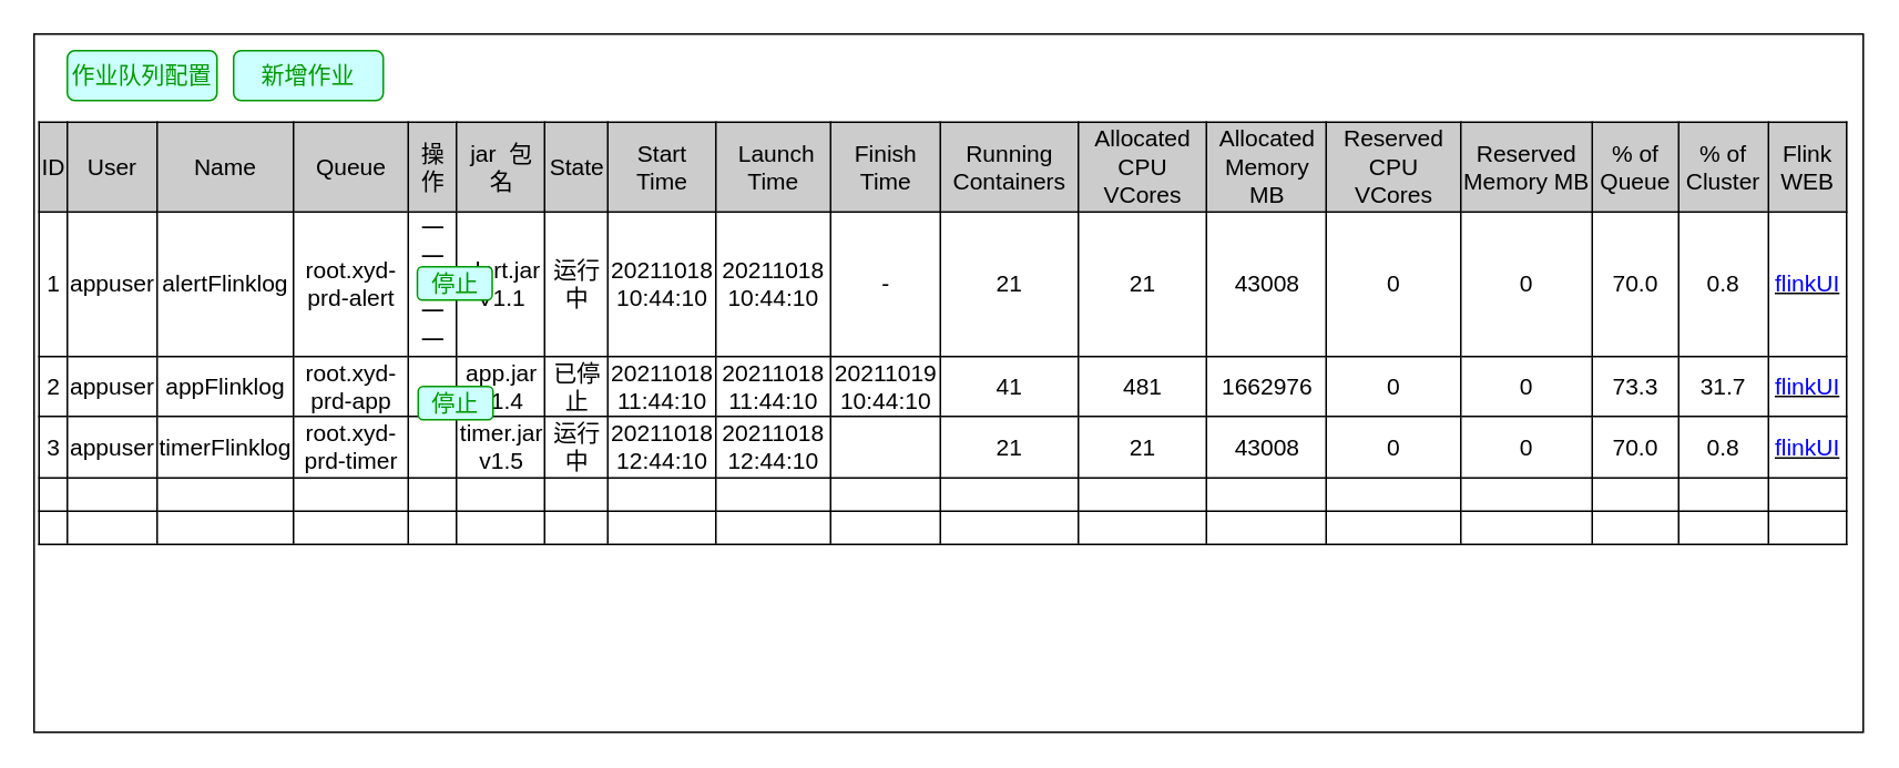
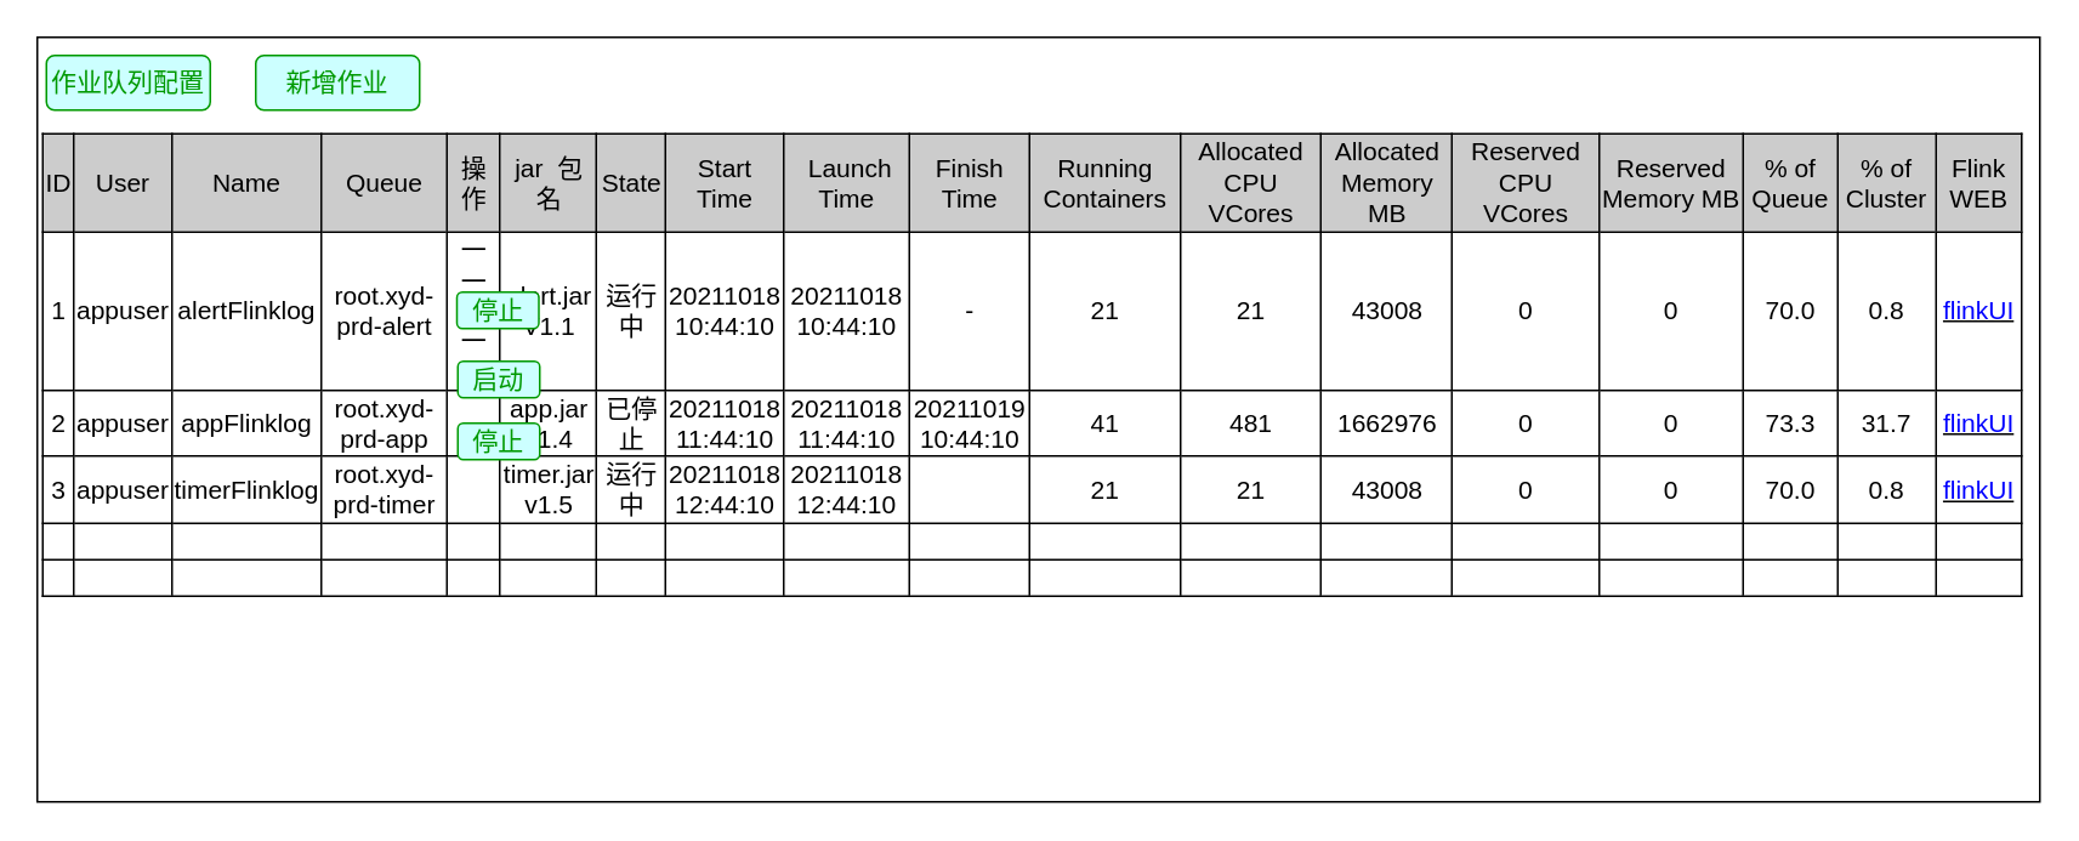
  <mxCell id="0" />
  <mxCell id="1" parent="0" />
  <mxCell id="2" value="" style="rounded=0;whiteSpace=wrap;html=1;" parent="1" vertex="1"><mxGeometry x="20" y="20" width="1100" height="420" as="geometry" /></mxCell>
- <mxCell id="3" value="&lt;font color=&quot;#009900&quot;&gt;&lt;span&gt;作业队列配置&lt;/span&gt;&lt;/font&gt;" style="rounded=1;whiteSpace=wrap;html=1;fontSize=14;fontColor=#000000;strokeColor=#009900;fillColor=#CCFFFF;strokeWidth=1;" parent="1" vertex="1"><mxGeometry x="40" y="30" width="90" height="30" as="geometry" /></mxCell>
+ <mxCell id="3" value="&lt;font color=&quot;#009900&quot;&gt;&lt;span&gt;作业队列配置&lt;/span&gt;&lt;/font&gt;" style="rounded=1;whiteSpace=wrap;html=1;fontSize=14;fontColor=#000000;strokeColor=#009900;fillColor=#CCFFFF;strokeWidth=1;" parent="1" vertex="1"><mxGeometry x="25" y="30" width="90" height="30" as="geometry" /></mxCell>
  <mxCell id="4" value="&lt;table border=&quot;1&quot; style=&quot;border: 1px solid rgb(0 , 0 , 0) ; border-collapse: collapse ; background-color: rgb(255 , 255 , 255)&quot; align=&quot;left&quot;&gt;&lt;tbody&gt;&lt;tr&gt;&lt;td style=&quot;background-color: rgb(204 , 204 , 204)&quot;&gt;ID&lt;/td&gt;&lt;td style=&quot;border-collapse: collapse ; background-color: rgb(204 , 204 , 204)&quot;&gt;User&lt;/td&gt;&lt;td style=&quot;background-color: rgb(204 , 204 , 204)&quot;&gt;Name&lt;/td&gt;&lt;td style=&quot;background-color: rgb(204 , 204 , 204)&quot;&gt;Queue&lt;/td&gt;&lt;td style=&quot;background-color: rgb(204 , 204 , 204)&quot;&gt;操作&lt;/td&gt;&lt;td style=&quot;background-color: rgb(204 , 204 , 204)&quot;&gt;&lt;span&gt;j&lt;/span&gt;ar &amp;nbsp;包名&lt;/td&gt;&lt;td style=&quot;background-color: rgb(204 , 204 , 204)&quot;&gt;State&lt;/td&gt;&lt;td style=&quot;border-collapse: collapse ; background-color: rgb(204 , 204 , 204)&quot;&gt;Start Time&lt;/td&gt;&lt;td style=&quot;background-color: rgb(204 , 204 , 204)&quot;&gt;&amp;nbsp;Launch Time&lt;/td&gt;&lt;td style=&quot;background-color: rgb(204 , 204 , 204)&quot;&gt;Finish Time&lt;/td&gt;&lt;td style=&quot;background-color: rgb(204 , 204 , 204)&quot;&gt;Running Containers&lt;/td&gt;&lt;td style=&quot;background-color: rgb(204 , 204 , 204)&quot;&gt;Allocated CPU VCores&lt;br&gt;&lt;/td&gt;&lt;td style=&quot;background-color: rgb(204 , 204 , 204)&quot;&gt;Allocated Memory&lt;br&gt;MB&lt;/td&gt;&lt;td style=&quot;background-color: rgb(204 , 204 , 204)&quot;&gt;Reserved CPU VCores&lt;/td&gt;&lt;td style=&quot;background-color: rgb(204 , 204 , 204)&quot;&gt;Reserved Memory MB&lt;/td&gt;&lt;td style=&quot;background-color: rgb(204 , 204 , 204)&quot;&gt;% of Queue&lt;/td&gt;&lt;td style=&quot;background-color: rgb(204 , 204 , 204)&quot;&gt;% of Cluster&lt;/td&gt;&lt;td style=&quot;background-color: rgb(204 , 204 , 204)&quot;&gt;Flink WEB&lt;/td&gt;&lt;/tr&gt;&lt;tr&gt;&lt;td&gt;1&lt;/td&gt;&lt;td style=&quot;border-collapse: collapse&quot;&gt;appuser&lt;/td&gt;&lt;td&gt;alertFlinklog&lt;/td&gt;&lt;td&gt;root.xyd-prd-alert&lt;/td&gt;&lt;td style=&quot;border: 1px solid rgb(0 , 0 , 0) ; border-collapse: collapse&quot;&gt;一 一一一一&lt;/td&gt;&lt;td&gt;alert.jar&lt;br&gt;V1.1&lt;/td&gt;&lt;td&gt;运行中&lt;/td&gt;&lt;td&gt;20211018&lt;br&gt;10:44:10&lt;/td&gt;&lt;td&gt;20211018&lt;br&gt;10:44:10&lt;/td&gt;&lt;td&gt;-&lt;/td&gt;&lt;td&gt;21&lt;/td&gt;&lt;td&gt;21&lt;/td&gt;&lt;td&gt;43008&lt;/td&gt;&lt;td&gt;0&lt;/td&gt;&lt;td&gt;0&lt;/td&gt;&lt;td&gt;70.0&lt;/td&gt;&lt;td&gt;0.8&lt;/td&gt;&lt;td style=&quot;border: 1px solid rgb(0 , 0 , 0) ; border-collapse: collapse&quot;&gt;&lt;u&gt;&lt;font color=&quot;#0000ff&quot;&gt;flinkUI&lt;/font&gt;&lt;/u&gt;&lt;/td&gt;&lt;/tr&gt;&lt;tr&gt;&lt;td&gt;2&lt;/td&gt;&lt;td style=&quot;border-collapse: collapse&quot;&gt;appuser&lt;br&gt;&lt;/td&gt;&lt;td&gt;appFlinklog&lt;/td&gt;&lt;td&gt;root.xyd-prd-app&lt;br&gt;&lt;/td&gt;&lt;td&gt;&lt;br&gt;&lt;/td&gt;&lt;td&gt;app.jar&lt;br&gt;v1.4&lt;/td&gt;&lt;td&gt;已停止&lt;/td&gt;&lt;td&gt;20211018&lt;br&gt;11:44:10&lt;br&gt;&lt;/td&gt;&lt;td&gt;20211018&lt;br&gt;11:44:10&lt;br&gt;&lt;/td&gt;&lt;td&gt;20211019&lt;br&gt;10:44:10&lt;br&gt;&lt;/td&gt;&lt;td&gt;41&lt;/td&gt;&lt;td&gt;481&lt;/td&gt;&lt;td&gt;1662976&lt;/td&gt;&lt;td&gt;0&lt;/td&gt;&lt;td&gt;0&lt;/td&gt;&lt;td&gt;73.3&lt;/td&gt;&lt;td&gt;31.7&lt;/td&gt;&lt;td&gt;&lt;u&gt;&lt;font color=&quot;#0000ff&quot;&gt;flinkUI&lt;/font&gt;&lt;/u&gt;&lt;br&gt;&lt;/td&gt;&lt;/tr&gt;&lt;tr&gt;&lt;td&gt;3&lt;/td&gt;&lt;td style=&quot;border-collapse: collapse&quot;&gt;appuser&lt;br&gt;&lt;/td&gt;&lt;td&gt;timerFlinklog&lt;/td&gt;&lt;td&gt;root.xyd-prd-timer&lt;br&gt;&lt;/td&gt;&lt;td&gt;&lt;br&gt;&lt;/td&gt;&lt;td&gt;timer.jar&lt;br&gt;v1.5&lt;/td&gt;&lt;td&gt;运行中&lt;/td&gt;&lt;td&gt;20211018&lt;br&gt;12:44:10&lt;br&gt;&lt;/td&gt;&lt;td&gt;20211018&lt;br&gt;12:44:10&lt;br&gt;&lt;/td&gt;&lt;td&gt;&lt;br&gt;&lt;/td&gt;&lt;td&gt;21&lt;/td&gt;&lt;td&gt;21&lt;/td&gt;&lt;td&gt;43008&lt;/td&gt;&lt;td&gt;0&lt;/td&gt;&lt;td&gt;0&lt;/td&gt;&lt;td&gt;70.0&lt;/td&gt;&lt;td&gt;0.8&lt;/td&gt;&lt;td&gt;&lt;u&gt;&lt;font color=&quot;#0000ff&quot;&gt;flinkUI&lt;/font&gt;&lt;/u&gt;&lt;br&gt;&lt;/td&gt;&lt;/tr&gt;&lt;tr&gt;&lt;td&gt;&lt;br&gt;&lt;/td&gt;&lt;td&gt;&lt;br&gt;&lt;/td&gt;&lt;td&gt;&lt;br&gt;&lt;/td&gt;&lt;td&gt;&lt;br&gt;&lt;/td&gt;&lt;td&gt;&lt;br&gt;&lt;/td&gt;&lt;td&gt;&lt;br&gt;&lt;/td&gt;&lt;td&gt;&lt;br&gt;&lt;/td&gt;&lt;td&gt;&lt;br&gt;&lt;/td&gt;&lt;td&gt;&lt;br&gt;&lt;/td&gt;&lt;td&gt;&lt;br&gt;&lt;/td&gt;&lt;td&gt;&lt;br&gt;&lt;/td&gt;&lt;td&gt;&lt;br&gt;&lt;/td&gt;&lt;td&gt;&lt;br&gt;&lt;/td&gt;&lt;td&gt;&lt;br&gt;&lt;/td&gt;&lt;td&gt;&lt;br&gt;&lt;/td&gt;&lt;td&gt;&lt;br&gt;&lt;/td&gt;&lt;td&gt;&lt;br&gt;&lt;/td&gt;&lt;td&gt;&lt;br&gt;&lt;/td&gt;&lt;/tr&gt;&lt;tr&gt;&lt;td&gt;&lt;br&gt;&lt;/td&gt;&lt;td&gt;&lt;br&gt;&lt;/td&gt;&lt;td&gt;&lt;br&gt;&lt;/td&gt;&lt;td&gt;&lt;br&gt;&lt;/td&gt;&lt;td&gt;&lt;br&gt;&lt;/td&gt;&lt;td&gt;&lt;br&gt;&lt;/td&gt;&lt;td&gt;&lt;br&gt;&lt;/td&gt;&lt;td&gt;&lt;br&gt;&lt;/td&gt;&lt;td&gt;&lt;br&gt;&lt;/td&gt;&lt;td&gt;&lt;br&gt;&lt;/td&gt;&lt;td&gt;&lt;br&gt;&lt;/td&gt;&lt;td&gt;&lt;br&gt;&lt;/td&gt;&lt;td&gt;&lt;br&gt;&lt;/td&gt;&lt;td&gt;&lt;br&gt;&lt;/td&gt;&lt;td&gt;&lt;br&gt;&lt;/td&gt;&lt;td&gt;&lt;br&gt;&lt;/td&gt;&lt;td&gt;&lt;br&gt;&lt;/td&gt;&lt;td&gt;&lt;br&gt;&lt;/td&gt;&lt;/tr&gt;&lt;/tbody&gt;&lt;/table&gt;" style="rounded=0;whiteSpace=wrap;html=1;fontSize=14;fontColor=#000000;strokeColor=none;strokeWidth=1;fillColor=#FFFFFF;" parent="1" vertex="1"><mxGeometry x="22" y="70" width="1090" height="260" as="geometry" /></mxCell>
  <mxCell id="5" value="&lt;font color=&quot;#009900&quot;&gt;&lt;span&gt;停止&lt;/span&gt;&lt;/font&gt;" style="rounded=1;whiteSpace=wrap;html=1;fontSize=14;fontColor=#000000;strokeColor=#009900;fillColor=#CCFFFF;strokeWidth=1;" parent="1" vertex="1"><mxGeometry x="250.5" y="160" width="45" height="20" as="geometry" /></mxCell>
+ <mxCell id="6" value="&lt;font color=&quot;#009900&quot;&gt;&lt;span&gt;启动&lt;/span&gt;&lt;/font&gt;" style="rounded=1;whiteSpace=wrap;html=1;fontSize=14;fontColor=#000000;strokeColor=#009900;fillColor=#CCFFFF;strokeWidth=1;" parent="1" vertex="1"><mxGeometry x="251" y="198" width="45" height="20" as="geometry" /></mxCell>
  <mxCell id="7" value="&lt;font color=&quot;#009900&quot;&gt;&lt;span&gt;停止&lt;/span&gt;&lt;/font&gt;" style="rounded=1;whiteSpace=wrap;html=1;fontSize=14;fontColor=#000000;strokeColor=#009900;fillColor=#CCFFFF;strokeWidth=1;" parent="1" vertex="1"><mxGeometry x="251" y="232" width="45" height="20" as="geometry" /></mxCell>
  <mxCell id="8" value="&lt;font color=&quot;#009900&quot;&gt;新增作业&lt;/font&gt;" style="rounded=1;whiteSpace=wrap;html=1;fontSize=14;fontColor=#000000;strokeColor=#009900;fillColor=#CCFFFF;strokeWidth=1;" vertex="1" parent="1"><mxGeometry x="140" y="30" width="90" height="30" as="geometry" /></mxCell>
